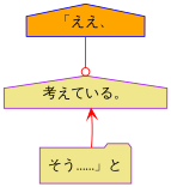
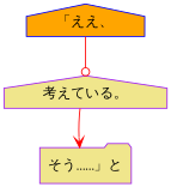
  digraph {
    fontname=Montserrat
    node [color=purple fillcolor=khaki fontname=Montserrat shape=house style=filled]
    edge [color=red fontname=Montserrat]
    n1 [color=blue fillcolor=orange label="「ええ、"]
    n2 [label="考えている。"]
    n3 [label="そう……」と" shape=folder]
    n1 -> n2 [arrowhead=odot]
-   n3 -> n2 [arrowhead=vee]
+   n2 -> n3 [arrowhead=vee]
  }
